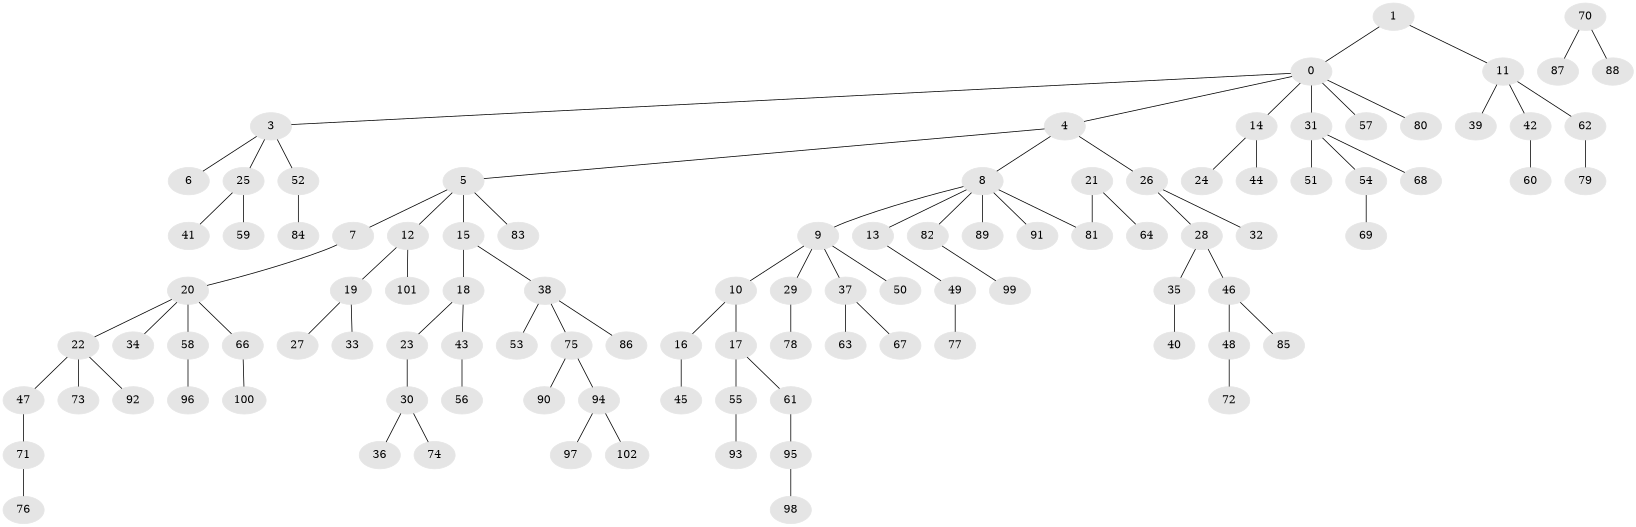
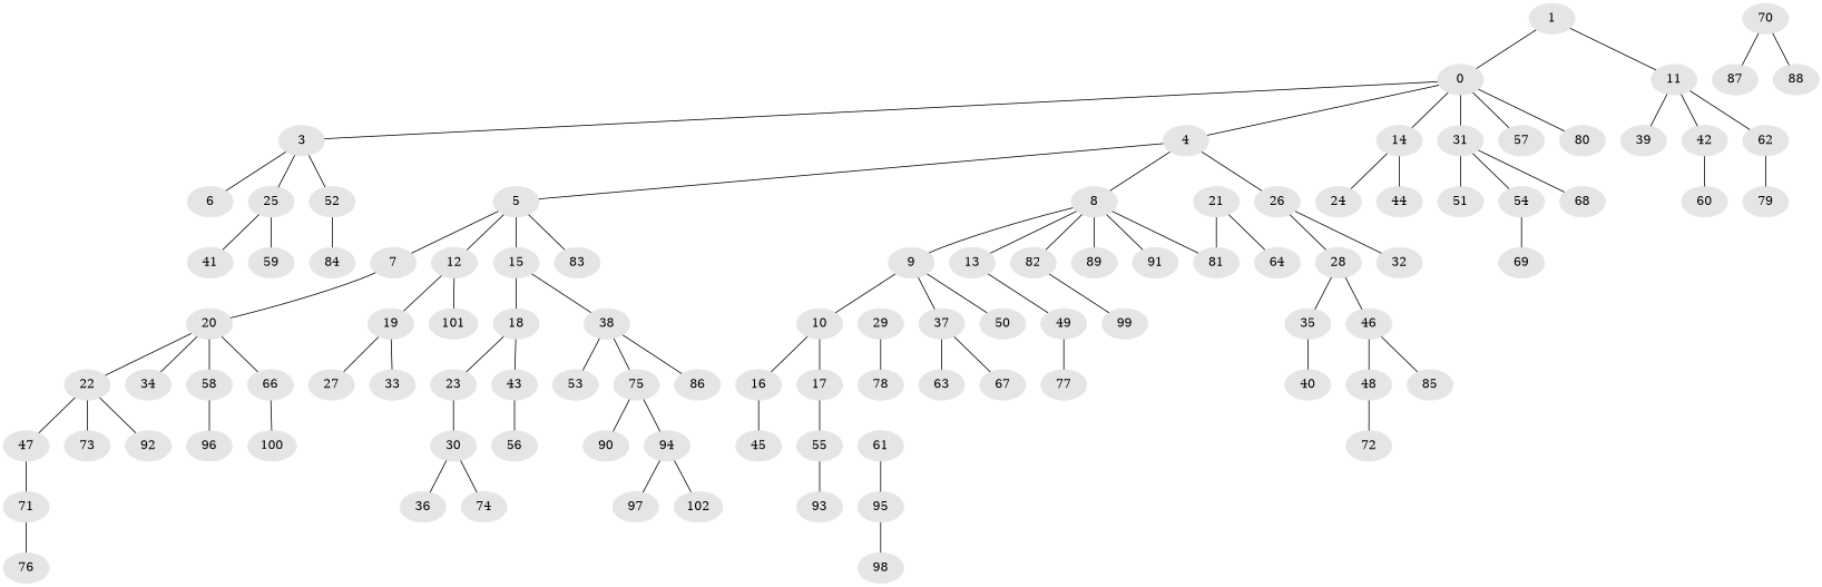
  graph {
    node [color=gray90 style=filled]
    n1 [label=0]
    1
    11
    3
    4
    14
    31
    57
    80
    39
    42
    62
    6
    25
    52
    5
    8
    26
    24
    44
    51
    54
    68
    41
    59
    84
    7
    12
    15
    83
    9
    13
    82
    89
    91
    81
    28
    32
    20
    19
    101
    18
    38
    22
    34
    58
    66
    10
    29
    37
    50
    49
    21
    64
    99
    16
    17
    78
    63
    67
    45
    55
    61
    60
    79
    27
    33
    77
    23
    43
    53
    75
    86
    93
    95
    30
    56
    47
    73
    92
    96
    100
    70
    87
    88
    71
    36
    74
    35
    46
    40
    48
    85
    69
    90
    94
    72
    76
    98
    97
    102
    n1 -- 3
    n1 -- 4
    n1 -- 14
    n1 -- 31
    n1 -- 57
    n1 -- 80
    1 -- n1
    1 -- 11
    11 -- 39
    11 -- 42
    11 -- 62
    3 -- 6
    3 -- 25
    3 -- 52
    4 -- 5
    4 -- 8
    4 -- 26
    14 -- 24
    14 -- 44
    31 -- 51
    31 -- 54
    31 -- 68
    42 -- 60
    62 -- 79
    25 -- 41
    25 -- 59
    52 -- 84
    5 -- 7
    5 -- 12
    5 -- 15
    5 -- 83
    8 -- 9
    8 -- 13
    8 -- 82
    8 -- 89
    8 -- 91
    8 -- 81
    26 -- 28
    26 -- 32
    54 -- 69
    7 -- 20
    12 -- 19
    12 -- 101
    15 -- 18
    15 -- 38
    9 -- 10
-   9 -- 29
    9 -- 37
    9 -- 50
    13 -- 49
    82 -- 99
    28 -- 35
    28 -- 46
    20 -- 22
    20 -- 34
    20 -- 58
    20 -- 66
    19 -- 27
    19 -- 33
    18 -- 23
    18 -- 43
    38 -- 53
    38 -- 75
    38 -- 86
    22 -- 47
    22 -- 73
    22 -- 92
    58 -- 96
    66 -- 100
    10 -- 16
    10 -- 17
    29 -- 78
    37 -- 63
    37 -- 67
    49 -- 77
    21 -- 81
    21 -- 64
    16 -- 45
    17 -- 55
-   17 -- 61
    55 -- 93
    61 -- 95
    23 -- 30
    43 -- 56
    75 -- 90
    75 -- 94
    95 -- 98
    30 -- 36
    30 -- 74
    47 -- 71
    70 -- 87
    70 -- 88
    71 -- 76
    35 -- 40
    46 -- 48
    46 -- 85
    48 -- 72
    94 -- 97
    94 -- 102
  }
